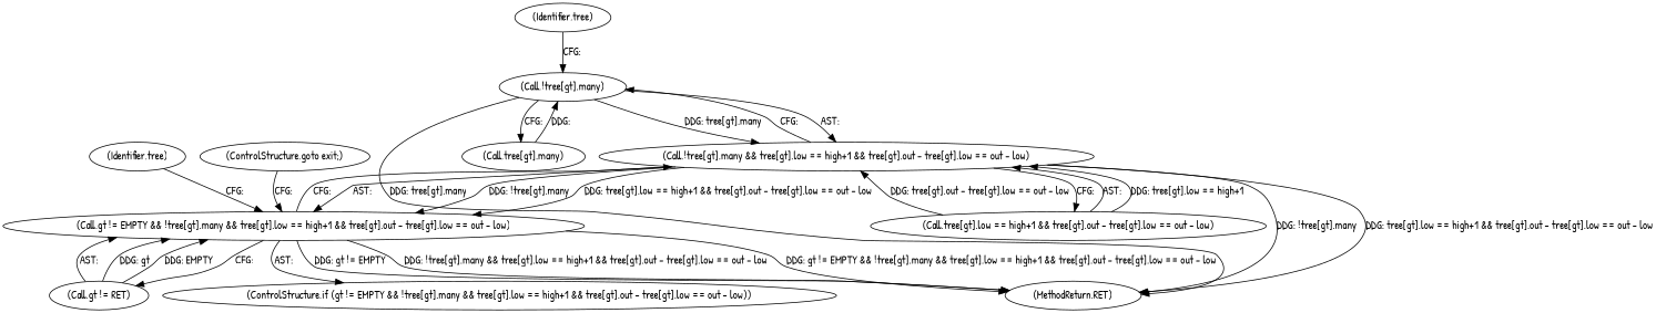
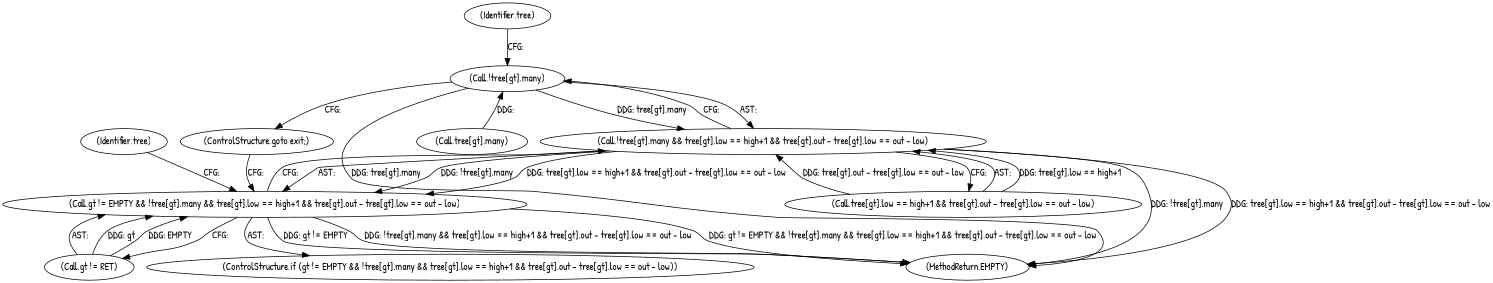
  digraph {
    fontname="Patrick Hand"
    node [fontname="Patrick Hand"]
    edge [fontname="Patrick Hand"]
    n1 [label="(Call,!tree[gt].many)"]
    n2 [label="(Call,!tree[gt].many && tree[gt].low == high+1 && tree[gt].out - tree[gt].low == out - low)"]
-   n3 [label="(MethodReturn,RET)"]
+   n3 [label="(MethodReturn,EMPTY)"]
    n4 [label="(Call,tree[gt].many)"]
    n5 [label="(Call,gt != EMPTY && !tree[gt].many && tree[gt].low == high+1 && tree[gt].out - tree[gt].low == out - low)"]
    n6 [label="(Call,tree[gt].low == high+1 && tree[gt].out - tree[gt].low == out - low)"]
    n7 [label="(Call,gt != RET)"]
    n8 [label="(ControlStructure,if (gt != EMPTY && !tree[gt].many && tree[gt].low == high+1 && tree[gt].out - tree[gt].low == out - low))"]
    n9 [label="(Identifier,tree)"]
    n10 [label="(ControlStructure,goto exit;)"]
    n11 [label="(Identifier,tree)"]
    n1 -> n2 [label="AST: "]
    n1 -> n2 [label="DDG: tree[gt].many"]
    n1 -> n3 [label="DDG: tree[gt].many"]
-   n1 -> n4 [label="CFG: "]
+   n1 -> n10 [label="CFG: "]
    n2 -> n1 [label="CFG: "]
    n2 -> n3 [label="DDG: !tree[gt].many"]
    n2 -> n3 [label="DDG: tree[gt].low == high+1 && tree[gt].out - tree[gt].low == out - low"]
    n2 -> n5 [label="AST: "]
    n2 -> n5 [label="DDG: !tree[gt].many"]
    n2 -> n5 [label="DDG: tree[gt].low == high+1 && tree[gt].out - tree[gt].low == out - low"]
    n2 -> n6 [label="CFG: "]
    n4 -> n1 [label="DDG: "]
    n5 -> n2 [label="CFG: "]
    n5 -> n3 [label="DDG: gt != EMPTY"]
    n5 -> n3 [label="DDG: !tree[gt].many && tree[gt].low == high+1 && tree[gt].out - tree[gt].low == out - low"]
    n5 -> n3 [label="DDG: gt != EMPTY && !tree[gt].many && tree[gt].low == high+1 && tree[gt].out - tree[gt].low == out - low"]
    n5 -> n7 [label="CFG: "]
    n5 -> n8 [label="AST: "]
    n6 -> n2 [label="AST: "]
    n6 -> n2 [label="DDG: tree[gt].low == high+1"]
    n6 -> n2 [label="DDG: tree[gt].out - tree[gt].low == out - low"]
    n7 -> n5 [label="AST: "]
    n7 -> n5 [label="DDG: gt"]
    n7 -> n5 [label="DDG: EMPTY"]
    n9 -> n5 [label="CFG: "]
    n10 -> n5 [label="CFG: "]
    n11 -> n1 [label="CFG: "]
  }
